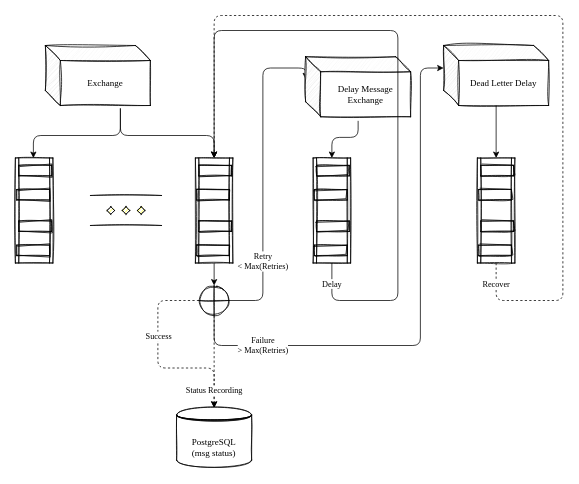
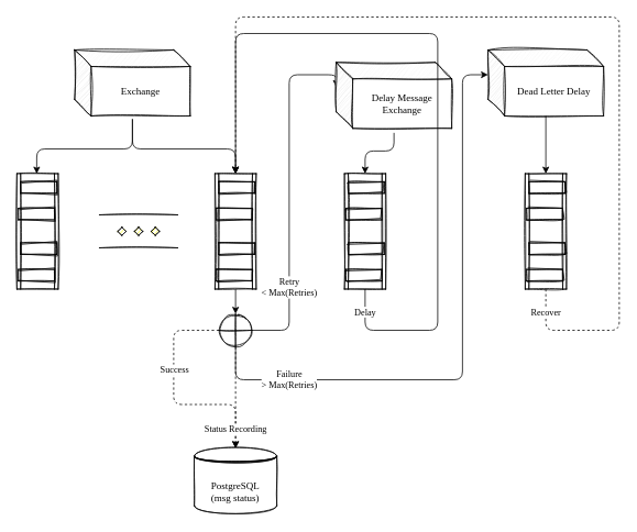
  <mxCell id="0" />
  <mxCell id="1" parent="0" />
  <mxCell id="2" style="edgeStyle=orthogonalEdgeStyle;html=1;fontFamily=Comic Sans MS;" parent="1" source="4" target="14" edge="1"><mxGeometry relative="1" as="geometry"><Array as="points"><mxPoint x="160" y="180" /><mxPoint x="44" y="180" /></Array></mxGeometry></mxCell>
  <mxCell id="3" style="edgeStyle=orthogonalEdgeStyle;html=1;fontFamily=Comic Sans MS;" parent="1" source="4" target="13" edge="1"><mxGeometry relative="1" as="geometry"><Array as="points"><mxPoint x="160" y="180" /><mxPoint x="285" y="180" /></Array></mxGeometry></mxCell>
- <mxCell id="4" value="Exchange" style="shape=cube;whiteSpace=wrap;html=1;boundedLbl=1;backgroundOutline=1;darkOpacity=0.05;darkOpacity2=0.1;sketch=1;curveFitting=1;jiggle=2;fontFamily=Comic Sans MS;" parent="1" vertex="1"><mxGeometry x="60" y="60" width="140" height="80" as="geometry" /></mxCell>
+ <mxCell id="4" value="Exchange" style="shape=cube;whiteSpace=wrap;html=1;boundedLbl=1;backgroundOutline=1;darkOpacity=0.05;darkOpacity2=0.1;sketch=1;curveFitting=1;jiggle=2;fontFamily=Comic Sans MS;" parent="1" vertex="1"><mxGeometry x="90" y="60" width="140" height="80" as="geometry" /></mxCell>
  <mxCell id="5" value="PostgreSQL&lt;br&gt;(msg status)" style="shape=datastore;whiteSpace=wrap;html=1;sketch=1;fontFamily=Comic Sans MS;" parent="1" vertex="1"><mxGeometry x="235" y="543" width="100" height="80" as="geometry" /></mxCell>
  <mxCell id="6" style="edgeStyle=orthogonalEdgeStyle;html=1;entryX=0.5;entryY=0;entryDx=0;entryDy=0;fontFamily=Comic Sans MS;exitX=0;exitY=0.5;exitDx=0;exitDy=0;exitPerimeter=0;dashed=1;" parent="1" source="11" target="5" edge="1"><mxGeometry relative="1" as="geometry"><Array as="points"><mxPoint x="210" y="400" /><mxPoint x="210" y="490" /><mxPoint x="285" y="490" /></Array></mxGeometry></mxCell>
  <mxCell id="7" value="Success" style="edgeLabel;html=1;align=center;verticalAlign=middle;resizable=0;points=[];fontFamily=Comic Sans MS;" parent="6" vertex="1" connectable="0"><mxGeometry x="-0.427" relative="1" as="geometry"><mxPoint y="24" as="offset" /></mxGeometry></mxCell>
  <mxCell id="8" value="Retry&lt;br&gt;&amp;lt; Max(Retries)" style="edgeStyle=orthogonalEdgeStyle;html=1;entryX=0;entryY=0;entryDx=0;entryDy=30;entryPerimeter=0;fontFamily=Comic Sans MS;" parent="1" source="11" target="16" edge="1"><mxGeometry x="-0.547" relative="1" as="geometry"><Array as="points"><mxPoint x="350" y="400" /><mxPoint x="350" y="90" /></Array><mxPoint as="offset" /></mxGeometry></mxCell>
  <mxCell id="9" value="Status Recording" style="edgeStyle=orthogonalEdgeStyle;html=1;entryX=0.5;entryY=0;entryDx=0;entryDy=0;fontFamily=Comic Sans MS;dashed=1;" parent="1" source="11" target="5" edge="1"><mxGeometry x="0.626" relative="1" as="geometry"><Array as="points"><mxPoint x="285" y="480" /><mxPoint x="285" y="480" /></Array><mxPoint as="offset" /></mxGeometry></mxCell>
  <mxCell id="10" value="Failure&lt;br&gt;&amp;gt; Max(Retries)" style="edgeStyle=orthogonalEdgeStyle;html=1;entryX=0;entryY=0;entryDx=0;entryDy=30;entryPerimeter=0;fontFamily=Comic Sans MS;" parent="1" source="11" target="18" edge="1"><mxGeometry x="-0.707" relative="1" as="geometry"><Array as="points"><mxPoint x="285" y="460" /><mxPoint x="560" y="460" /><mxPoint x="560" y="90" /></Array><mxPoint as="offset" /></mxGeometry></mxCell>
  <mxCell id="11" value="" style="verticalLabelPosition=bottom;verticalAlign=top;html=1;shape=mxgraph.flowchart.summing_function;sketch=1;fontFamily=Comic Sans MS;" parent="1" vertex="1"><mxGeometry x="265" y="380" width="40" height="40" as="geometry" /></mxCell>
  <mxCell id="12" style="edgeStyle=orthogonalEdgeStyle;html=1;entryX=0.5;entryY=0;entryDx=0;entryDy=0;entryPerimeter=0;fontFamily=Comic Sans MS;" parent="1" source="13" target="11" edge="1"><mxGeometry relative="1" as="geometry" /></mxCell>
  <mxCell id="13" value="" style="verticalLabelPosition=bottom;dashed=0;shadow=0;html=1;align=center;verticalAlign=top;shape=mxgraph.cabinets.distribution_block_4p_125a_11_connections_2;sketch=1;fontFamily=Comic Sans MS;" parent="1" vertex="1"><mxGeometry x="260" y="210" width="50" height="140" as="geometry" /></mxCell>
  <mxCell id="14" value="" style="verticalLabelPosition=bottom;dashed=0;shadow=0;html=1;align=center;verticalAlign=top;shape=mxgraph.cabinets.distribution_block_4p_125a_11_connections_2;sketch=1;fontFamily=Comic Sans MS;" parent="1" vertex="1"><mxGeometry x="20" y="210" width="50" height="140" as="geometry" /></mxCell>
  <mxCell id="15" style="edgeStyle=orthogonalEdgeStyle;html=1;fontFamily=Comic Sans MS;" parent="1" source="16" target="20" edge="1"><mxGeometry relative="1" as="geometry" /></mxCell>
  <mxCell id="16" value="Delay Message Exchange" style="shape=cube;whiteSpace=wrap;html=1;boundedLbl=1;backgroundOutline=1;darkOpacity=0.05;darkOpacity2=0.1;sketch=1;curveFitting=1;jiggle=2;fontFamily=Comic Sans MS;" parent="1" vertex="1"><mxGeometry x="407" y="75" width="140" height="80" as="geometry" /></mxCell>
  <mxCell id="17" style="edgeStyle=orthogonalEdgeStyle;html=1;fontFamily=Comic Sans MS;" parent="1" source="18" target="22" edge="1"><mxGeometry relative="1" as="geometry" /></mxCell>
  <mxCell id="18" value="Dead Letter Delay" style="shape=cube;whiteSpace=wrap;html=1;boundedLbl=1;backgroundOutline=1;darkOpacity=0.05;darkOpacity2=0.1;sketch=1;curveFitting=1;jiggle=2;fontFamily=Comic Sans MS;" parent="1" vertex="1"><mxGeometry x="591" y="60" width="140" height="80" as="geometry" /></mxCell>
  <mxCell id="19" value="Delay" style="edgeStyle=orthogonalEdgeStyle;html=1;fontFamily=Comic Sans MS;" parent="1" source="20" target="13" edge="1"><mxGeometry x="-0.938" relative="1" as="geometry"><mxPoint x="430" y="380" as="targetPoint" /><Array as="points"><mxPoint x="442" y="400" /><mxPoint x="530" y="400" /><mxPoint x="530" y="40" /><mxPoint x="285" y="40" /></Array><mxPoint as="offset" /></mxGeometry></mxCell>
  <mxCell id="20" value="" style="verticalLabelPosition=bottom;dashed=0;shadow=0;html=1;align=center;verticalAlign=top;shape=mxgraph.cabinets.distribution_block_4p_125a_11_connections_2;sketch=1;fontFamily=Comic Sans MS;" parent="1" vertex="1"><mxGeometry x="417" y="210" width="50" height="140" as="geometry" /></mxCell>
  <mxCell id="21" value="Recover" style="edgeStyle=orthogonalEdgeStyle;html=1;fontFamily=Comic Sans MS;dashed=1;" parent="1" source="22" target="13" edge="1"><mxGeometry x="-0.952" relative="1" as="geometry"><Array as="points"><mxPoint x="661" y="400" /><mxPoint x="750" y="400" /><mxPoint x="750" y="20" /><mxPoint x="285" y="20" /></Array><mxPoint as="offset" /></mxGeometry></mxCell>
  <mxCell id="22" value="" style="verticalLabelPosition=bottom;dashed=0;shadow=0;html=1;align=center;verticalAlign=top;shape=mxgraph.cabinets.distribution_block_4p_125a_11_connections_2;sketch=1;fontFamily=Comic Sans MS;" parent="1" vertex="1"><mxGeometry x="636" y="210" width="50" height="140" as="geometry" /></mxCell>
  <mxCell id="23" value="" style="verticalLabelPosition=bottom;verticalAlign=top;html=1;shape=mxgraph.flowchart.parallel_mode;pointerEvents=1;sketch=1;fontFamily=Comic Sans MS;" parent="1" vertex="1"><mxGeometry x="120" y="260" width="95" height="40" as="geometry" /></mxCell>
